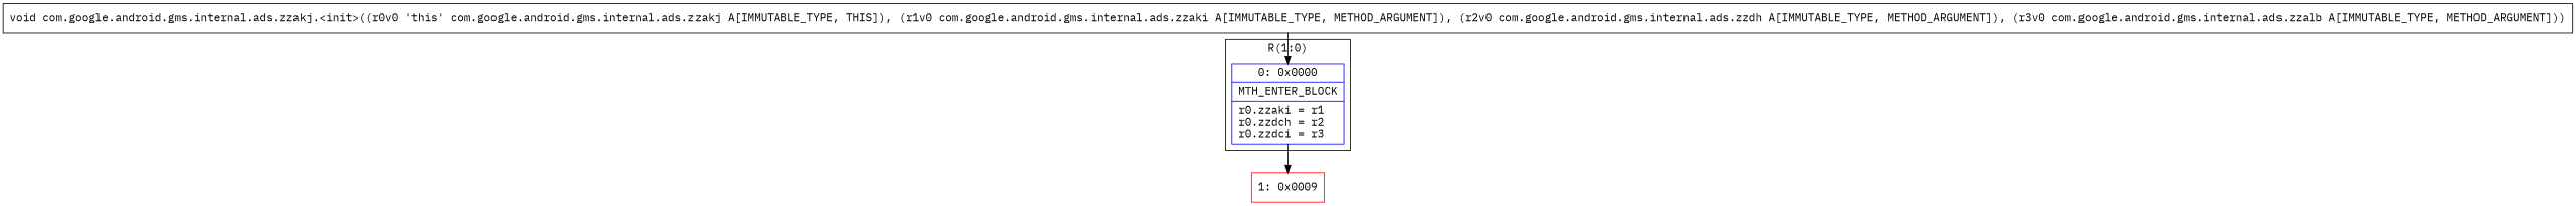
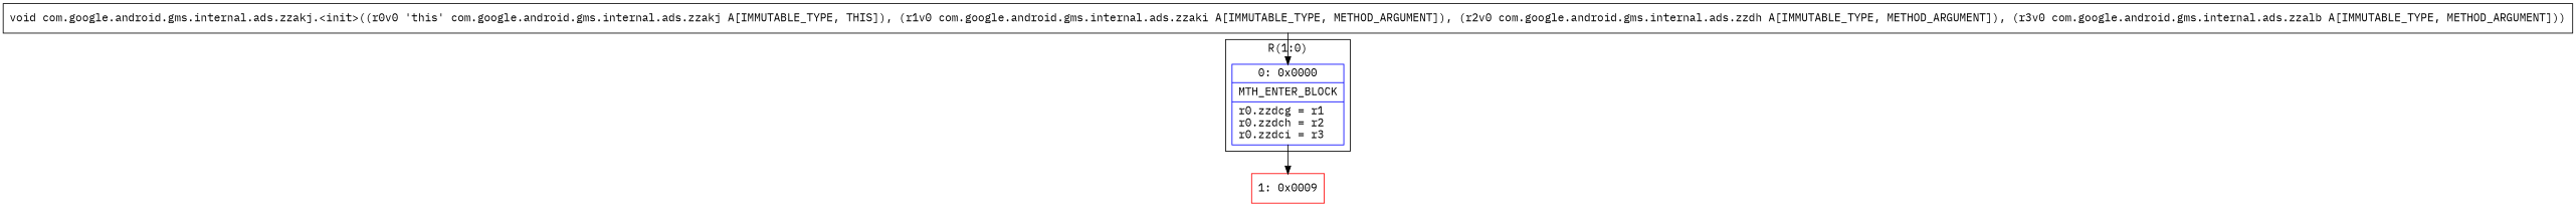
  digraph {
    fontname="IBM Plex Mono"
    node [shape=record fontname="IBM Plex Mono"]
    edge [fontname="IBM Plex Mono"]
-   n1 [color=blue label="{0\:\ 0x0000|MTH_ENTER_BLOCK\l|r0.zzaki = r1\lr0.zzdch = r2\lr0.zzdci = r3\l}"]
+   n1 [color=blue label="{0\:\ 0x0000|MTH_ENTER_BLOCK\l|r0.zzdcg = r1\lr0.zzdch = r2\lr0.zzdci = r3\l}"]
    n2 [color=red label="{1\:\ 0x0009}"]
    n3 [label="{void com.google.android.gms.internal.ads.zzakj.\<init\>((r0v0 'this' com.google.android.gms.internal.ads.zzakj A[IMMUTABLE_TYPE, THIS]), (r1v0 com.google.android.gms.internal.ads.zzaki A[IMMUTABLE_TYPE, METHOD_ARGUMENT]), (r2v0 com.google.android.gms.internal.ads.zzdh A[IMMUTABLE_TYPE, METHOD_ARGUMENT]), (r3v0 com.google.android.gms.internal.ads.zzalb A[IMMUTABLE_TYPE, METHOD_ARGUMENT])) }"]
    subgraph cluster_1 {
      label="R(1:0)"
      n1
    }
    n1 -> n2
    n3 -> n1
  }
